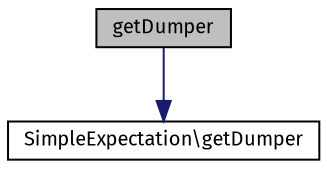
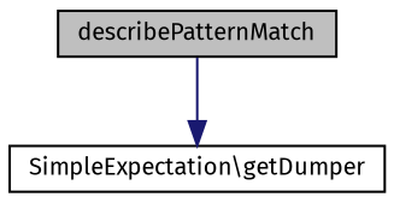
  digraph {
    rankdir=TB
    fontname="Fira Sans"
    node [color=black fontname="Fira Sans" fontsize=10 shape=record style=filled]
-   n1 [fillcolor=grey75 fontcolor=black height=0.2 label=getDumper width=0.4]
+   n1 [fillcolor=grey75 fontcolor=black height=0.2 label=describePatternMatch width=0.4]
    n2 [fillcolor=white height=0.2 label="SimpleExpectation\\getDumper" width=0.4]
    n1 -> n2 [color=midnightblue fontname="Fira Sans" fontsize=10 labelfontname=Helvetica labelfontsize=10 style=solid]
  }
